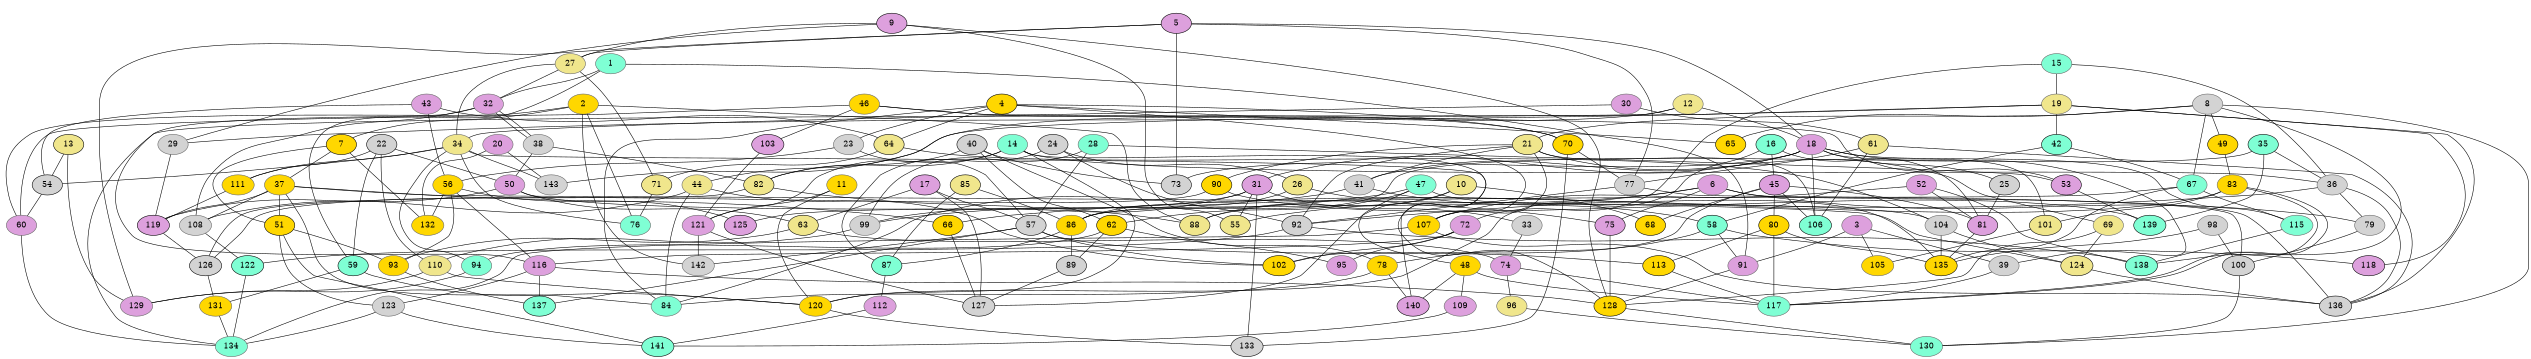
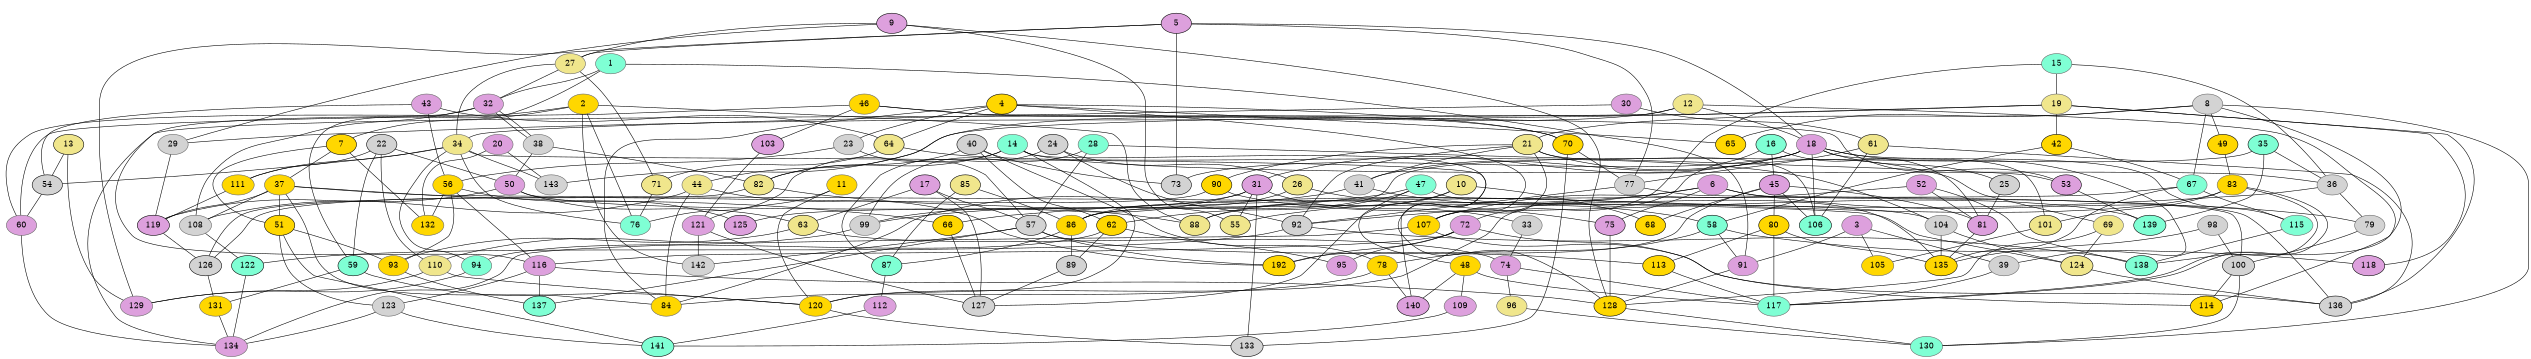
  graph {
    node [color=gray40 fillcolor=plum style=filled]
    1 [fillcolor=aquamarine]
    32
    59 [color=black fillcolor=aquamarine]
    91
    38 [fillcolor=lightgrey]
    108 [fillcolor=lightgrey]
    116
    120 [fillcolor=gold]
    131 [fillcolor=gold]
    128 [color=black fillcolor=gold]
    2 [fillcolor=gold]
    7 [color=black fillcolor=gold]
    60
    76 [fillcolor=aquamarine]
    88 [color=black fillcolor=khaki]
    142 [fillcolor=lightgrey]
    37 [fillcolor=gold]
    51 [color=black fillcolor=gold]
    132 [fillcolor=gold]
-   134 [fillcolor=aquamarine]
+   134
    3
    39 [fillcolor=lightgrey]
    105 [fillcolor=gold]
    117 [fillcolor=aquamarine]
    4 [color=black fillcolor=gold]
    23 [fillcolor=lightgrey]
    64 [color=black fillcolor=khaki]
    65 [color=black fillcolor=gold]
    70 [color=black fillcolor=gold]
-   84 [fillcolor=aquamarine]
+   84 [fillcolor=gold]
    107 [fillcolor=gold]
    57 [color=black fillcolor=lightgrey]
    56 [fillcolor=gold]
    71 [color=black fillcolor=khaki]
    104 [fillcolor=lightgrey]
    77 [fillcolor=lightgrey]
    133 [color=black fillcolor=lightgrey]
    136 [color=black fillcolor=lightgrey]
    5 [color=black]
    18
    27 [fillcolor=khaki]
    73 [color=black fillcolor=lightgrey]
    129
    25 [color=black fillcolor=lightgrey]
    31 [color=black]
    41 [fillcolor=lightgrey]
    101 [color=black fillcolor=khaki]
    106 [color=black fillcolor=aquamarine]
    115 [fillcolor=aquamarine]
    34 [fillcolor=khaki]
    92 [color=black fillcolor=lightgrey]
    100 [color=black fillcolor=lightgrey]
    55 [color=black fillcolor=khaki]
    6
    75 [color=black]
    79 [fillcolor=lightgrey]
    138 [color=black fillcolor=aquamarine]
    122 [color=black fillcolor=aquamarine]
    119 [color=black]
    66 [color=black fillcolor=gold]
    124 [color=black fillcolor=khaki]
    93 [fillcolor=gold]
    123 [fillcolor=lightgrey]
    141 [color=black fillcolor=aquamarine]
    8 [fillcolor=lightgrey]
    21 [color=black fillcolor=khaki]
    49 [color=black fillcolor=gold]
    67 [fillcolor=aquamarine]
    130 [fillcolor=aquamarine]
    69 [fillcolor=khaki]
    90 [color=black fillcolor=gold]
    83 [fillcolor=gold]
    86 [fillcolor=gold]
    135 [color=black fillcolor=gold]
    9 [color=black]
    29 [fillcolor=lightgrey]
    10 [color=black fillcolor=khaki]
    68 [color=black fillcolor=gold]
    127 [color=black fillcolor=lightgrey]
    11 [fillcolor=gold]
    121
    12 [fillcolor=khaki]
    44 [fillcolor=khaki]
-   102 [color=black fillcolor=gold]
+   114 [color=black fillcolor=gold]
+   102 [color=black fillcolor=gold label=192]
    13 [color=black fillcolor=khaki]
    54 [color=black fillcolor=lightgrey]
    14 [fillcolor=aquamarine]
    36 [fillcolor=lightgrey]
    82 [color=black fillcolor=khaki]
    140 [color=black]
    126 [color=black fillcolor=lightgrey]
    15 [fillcolor=aquamarine]
    19 [fillcolor=khaki]
    72
-   42 [color=black fillcolor=aquamarine]
+   42 [color=black fillcolor=gold]
    118 [color=black]
    143 [fillcolor=lightgrey]
    95
    16 [color=black fillcolor=aquamarine]
    45 [color=black]
    81 [color=black]
    80 [color=black fillcolor=gold]
    17 [color=black]
    63 [color=black fillcolor=khaki]
    113 [color=black fillcolor=gold]
    137 [color=black fillcolor=aquamarine]
    74
    99 [fillcolor=lightgrey]
    33 [fillcolor=lightgrey]
    125 [color=black]
    58 [color=black fillcolor=aquamarine]
    20
    139 [color=black fillcolor=aquamarine]
    22 [color=black fillcolor=lightgrey]
    50
    110 [fillcolor=khaki]
    111 [fillcolor=gold]
    24 [color=black fillcolor=lightgrey]
    26 [color=black fillcolor=khaki]
    87 [color=black fillcolor=aquamarine]
    112
    89 [color=black fillcolor=lightgrey]
    94 [fillcolor=aquamarine]
    28 [fillcolor=aquamarine]
    53 [color=black]
    30
    61 [color=black fillcolor=khaki]
    96 [fillcolor=khaki]
    35 [color=black fillcolor=aquamarine]
    40 [color=black fillcolor=lightgrey]
    62 [color=black fillcolor=gold]
    78 [fillcolor=gold]
    43
    46 [fillcolor=gold]
    103 [color=black]
    47 [fillcolor=aquamarine]
    48 [fillcolor=gold]
    109
    52
    85 [color=black fillcolor=khaki]
    98 [fillcolor=lightgrey]
    1 -- 32
    1 -- 59
    1 -- 91
    32 -- 38
    32 -- 38
    32 -- 108
    32 -- 116
    59 -- 120
    59 -- 131
    91 -- 128
    38 -- 82
    38 -- 50
    108 -- 122
    116 -- 128
    116 -- 123
    116 -- 137
    120 -- 133
    131 -- 134
    128 -- 130
    2 -- 7
    2 -- 60
    2 -- 76
    2 -- 88
    2 -- 142
    7 -- 37
    7 -- 51
    7 -- 132
    60 -- 134
    37 -- 108
    37 -- 51
    37 -- 84
    37 -- 119
    37 -- 66
    37 -- 124
    51 -- 93
    51 -- 123
    51 -- 141
    3 -- 91
    3 -- 39
    3 -- 105
    39 -- 117
    4 -- 23
    4 -- 64
    4 -- 65
    4 -- 70
    4 -- 84
    4 -- 107
    23 -- 57
    23 -- 56
    64 -- 71
    64 -- 104
    70 -- 77
    70 -- 133
    107 -- 134
    107 -- 136
    57 -- 142
    57 -- 102
    57 -- 113
    57 -- 137
    56 -- 116
    56 -- 132
    56 -- 93
    56 -- 125
    71 -- 76
    104 -- 124
    104 -- 135
    77 -- 92
    77 -- 100
    5 -- 77
    5 -- 18
    5 -- 27
    5 -- 73
    5 -- 129
    18 -- 39
    18 -- 73
    18 -- 25
    18 -- 31
    18 -- 41
    18 -- 101
    18 -- 106
    18 -- 115
    27 -- 32
    27 -- 71
    27 -- 34
    25 -- 81
    31 -- 133
    31 -- 55
    31 -- 99
    31 -- 33
    31 -- 125
    41 -- 84
    41 -- 58
    101 -- 105
    115 -- 138
    34 -- 128
    34 -- 76
    34 -- 54
    34 -- 143
    34 -- 111
    34 -- 94
    92 -- 138
    92 -- 122
    100 -- 130
+   100 -- 114
    6 -- 136
    6 -- 92
    6 -- 55
    6 -- 75
    6 -- 79
    75 -- 128
    79 -- 100
    122 -- 134
    119 -- 126
    66 -- 127
    124 -- 136
    93 -- 137
    123 -- 134
    123 -- 141
    8 -- 65
    8 -- 138
    8 -- 21
    8 -- 49
    8 -- 67
    8 -- 130
    21 -- 107
    21 -- 41
    21 -- 106
    21 -- 92
    21 -- 69
    21 -- 90
    49 -- 83
    67 -- 115
    67 -- 86
    67 -- 135
    69 -- 128
    69 -- 124
    90 -- 126
    90 -- 139
    83 -- 88
    83 -- 117
    83 -- 117
    83 -- 101
    86 -- 87
    86 -- 89
    9 -- 128
    9 -- 27
    9 -- 55
    9 -- 29
    29 -- 119
    10 -- 88
    10 -- 68
    10 -- 127
    11 -- 120
    11 -- 121
    121 -- 142
    121 -- 127
    12 -- 134
    12 -- 18
    12 -- 44
+   12 -- 114
    44 -- 108
    44 -- 84
    44 -- 102
    13 -- 129
    13 -- 54
    54 -- 60
    14 -- 120
-   14 -- 121
+   14 -- 76
    14 -- 36
    14 -- 82
    14 -- 140
-   36 -- 136
    36 -- 79
    36 -- 66
    82 -- 88
    82 -- 126
    126 -- 131
    15 -- 36
    15 -- 19
    15 -- 72
    19 -- 136
    19 -- 29
    19 -- 42
    19 -- 118
    19 -- 143
    72 -- 116
+   72 -- 114
    72 -- 102
    72 -- 95
    42 -- 67
    42 -- 58
    16 -- 120
    16 -- 45
    16 -- 81
    45 -- 106
    45 -- 68
    45 -- 102
    45 -- 81
    45 -- 80
    81 -- 135
    80 -- 117
    80 -- 135
    80 -- 113
    17 -- 57
    17 -- 127
    17 -- 63
    63 -- 93
    63 -- 74
    113 -- 117
    74 -- 117
    74 -- 96
    99 -- 110
    33 -- 74
    58 -- 91
    58 -- 118
    58 -- 78
    20 -- 132
    20 -- 143
    22 -- 59
    22 -- 50
    22 -- 110
    22 -- 111
    50 -- 104
    50 -- 119
    50 -- 63
    110 -- 120
    110 -- 129
    111 -- 119
    24 -- 92
    24 -- 26
    24 -- 87
    26 -- 75
    26 -- 86
    87 -- 112
    112 -- 141
    89 -- 127
    94 -- 129
    28 -- 57
    28 -- 99
    28 -- 53
    53 -- 139
    30 -- 34
    30 -- 61
    61 -- 77
    61 -- 136
    61 -- 106
    96 -- 130
    35 -- 86
    35 -- 36
    35 -- 139
    40 -- 73
    40 -- 82
    40 -- 62
    40 -- 78
    62 -- 95
    62 -- 89
    62 -- 94
    78 -- 84
    78 -- 140
    43 -- 64
    43 -- 56
    43 -- 54
    46 -- 60
    46 -- 70
    46 -- 53
    46 -- 103
    103 -- 121
    47 -- 135
    47 -- 99
    47 -- 62
    47 -- 48
    48 -- 117
    48 -- 140
    48 -- 109
    109 -- 141
    52 -- 107
    52 -- 138
    52 -- 81
    85 -- 86
    85 -- 87
    98 -- 100
    98 -- 135
  }
